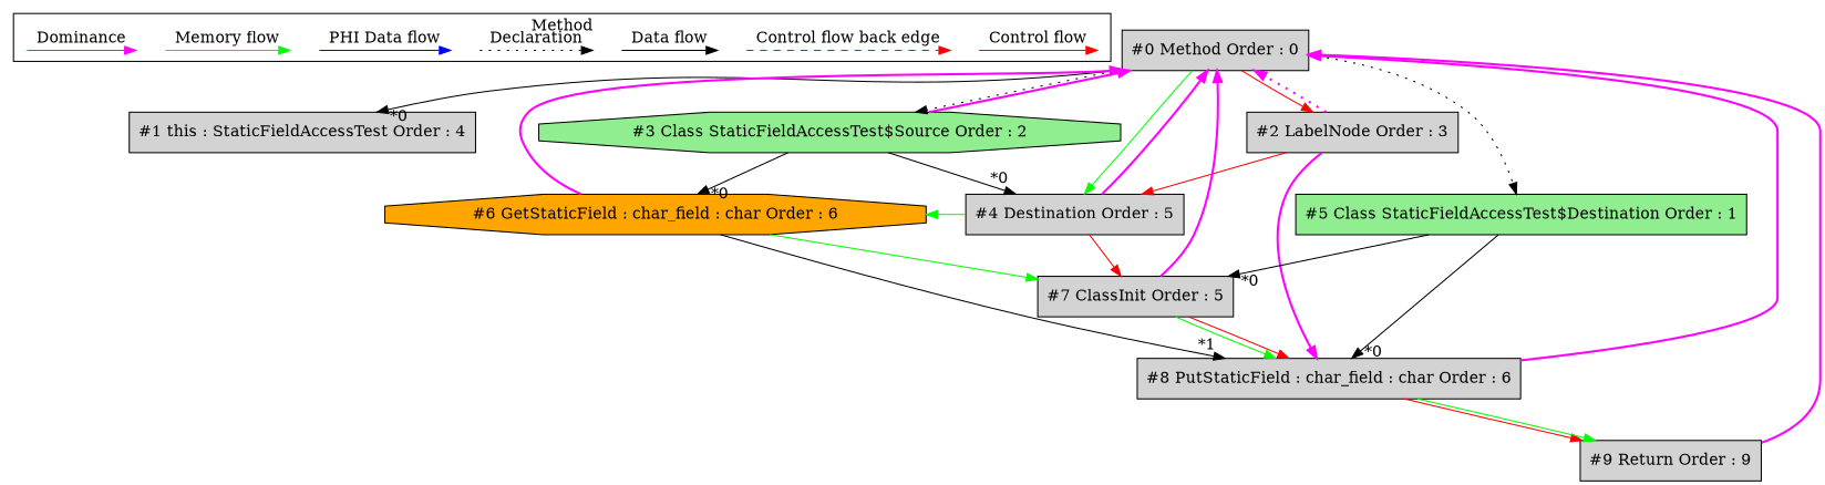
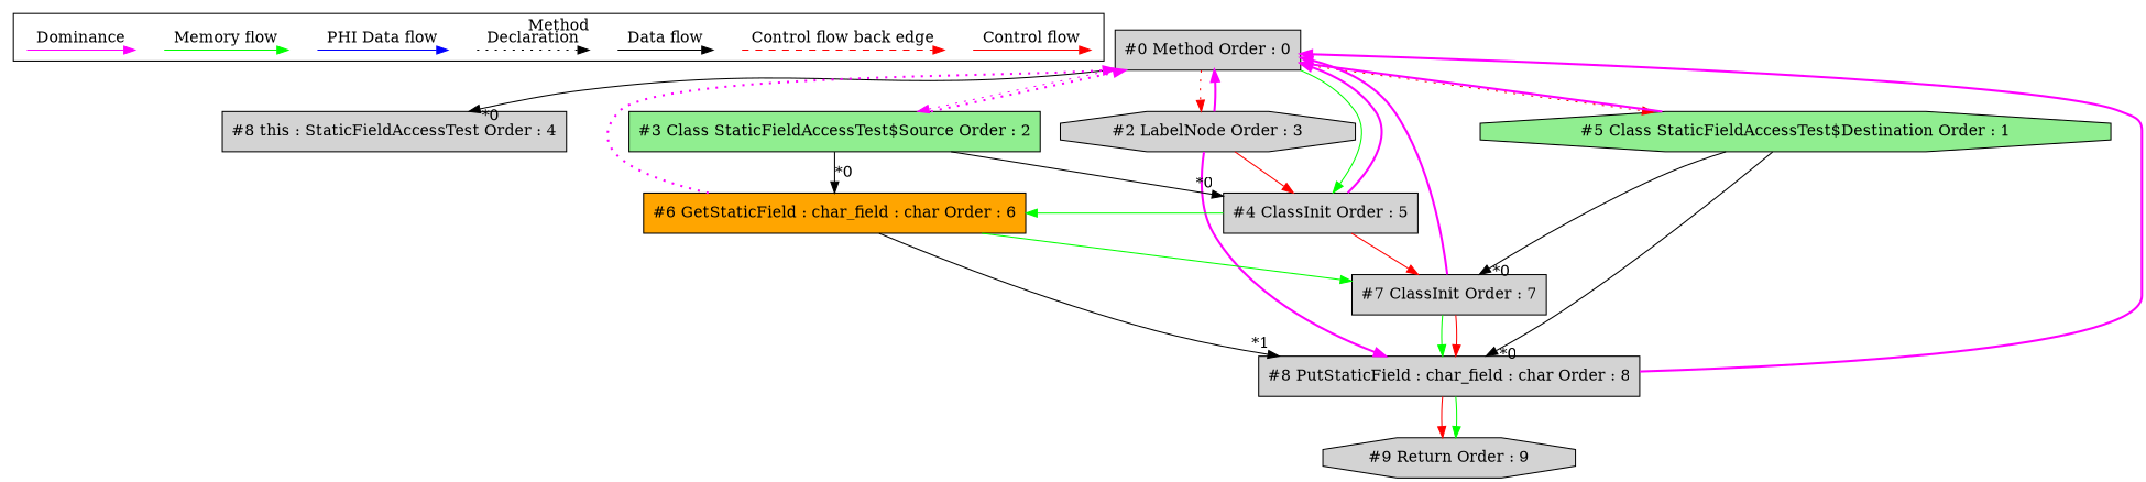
  digraph {
    ordering=in
    node [shape=point style=invis]
    c0
    c1
    c2
    c3
    d0
    d1
    d2
    d3
    d4
    d5
    d6
    d7
    d8
    d9
    n15 [fillcolor=lightgrey label="#0 Method Order : 0" shape=box style=filled]
-   n16 [fillcolor=lightgrey label="#1 this : StaticFieldAccessTest Order : 4" shape=box style=filled]
-   n17 [fillcolor=lightgrey label="#2 LabelNode Order : 3" shape=box style=filled]
-   n18 [fillcolor=lightgreen label="#3 Class StaticFieldAccessTest$Source Order : 2" shape=octagon style=filled]
-   n19 [fillcolor=lightgrey label="#4 Destination Order : 5" shape=box style=filled]
-   n20 [fillcolor=lightgreen label="#5 Class StaticFieldAccessTest$Destination Order : 1" shape=box style=filled]
-   n21 [fillcolor=lightgrey label="#8 PutStaticField : char_field : char Order : 6" shape=box style=filled]
-   n22 [fillcolor=orange label="#6 GetStaticField : char_field : char Order : 6" shape=octagon style=filled]
-   n23 [fillcolor=lightgrey label="#7 ClassInit Order : 5" shape=box style=filled]
-   n24 [fillcolor=lightgrey label="#9 Return Order : 9" shape=box style=filled]
+   n16 [fillcolor=lightgrey label="#8 this : StaticFieldAccessTest Order : 4" shape=box style=filled]
+   n17 [fillcolor=lightgrey label="#2 LabelNode Order : 3" shape=octagon style=filled]
+   n18 [fillcolor=lightgreen label="#3 Class StaticFieldAccessTest$Source Order : 2" shape=box style=filled]
+   n19 [fillcolor=lightgrey label="#4 ClassInit Order : 5" shape=box style=filled]
+   n20 [fillcolor=lightgreen label="#5 Class StaticFieldAccessTest$Destination Order : 1" shape=octagon style=filled]
+   n21 [fillcolor=lightgrey label="#8 PutStaticField : char_field : char Order : 8" shape=box style=filled]
+   n22 [fillcolor=orange label="#6 GetStaticField : char_field : char Order : 6" shape=box style=filled]
+   n23 [fillcolor=lightgrey label="#7 ClassInit Order : 7" shape=box style=filled]
+   n24 [fillcolor=lightgrey label="#9 Return Order : 9" shape=octagon style=filled]
    subgraph cluster_1 {
      label=Method
      subgraph sub_2 {
        label=Legend
        rank=same
        c0
        c1
        c2
        c3
        d0
        d1
        d2
        d3
        d4
        d5
        d6
        d7
        d8
        d9
      }
    }
    c0 -> c1 [color=red label="Control flow" style=solid]
    c2 -> c3 [color=red label="Control flow back edge" style=dashed]
    d0 -> d1 [label="Data flow"]
    d2 -> d3 [label=Declaration style=dotted]
    d4 -> d5 [color=blue label="PHI Data flow"]
    d6 -> d7 [color=green label="Memory flow"]
    d8 -> d9 [color=fuchsia label=Dominance style=solid]
    n15 -> n16 [headlabel="*0" labeldistance=2]
-   n15 -> n17 [color=red fontcolor=red labeldistance=2]
-   n15 -> n18 [style=dotted]
+   n15 -> n17 [color=red fontcolor=red labeldistance=2 style=dotted]
+   n15 -> n18 [style=dotted color=fuchsia]
    n15 -> n19 [color=green constraint=false labeldistance=2]
-   n15 -> n20 [style=dotted]
-   n17 -> n15 [color=fuchsia dir=forward penwidth=2 style=dotted]
+   n15 -> n20 [style=dotted color=red]
+   n17 -> n15 [color=fuchsia dir=forward penwidth=2]
    n17 -> n19 [color=red fontcolor=red labeldistance=2]
    n17 -> n21 [color=fuchsia dir=forward penwidth=2]
-   n18 -> n15 [color=fuchsia dir=forward penwidth=2]
+   n18 -> n15 [color=fuchsia dir=forward penwidth=2 style=dotted]
    n18 -> n19 [headlabel="*0" labeldistance=2]
    n18 -> n22 [headlabel="*0" labeldistance=2]
    n19 -> n15 [color=fuchsia dir=forward penwidth=2]
    n19 -> n22 [color=green constraint=false labeldistance=2]
    n19 -> n23 [color=red fontcolor=red labeldistance=2]
-   n24 -> n15 [color=fuchsia dir=forward penwidth=2]
+   n20 -> n15 [color=fuchsia dir=forward penwidth=2]
    n20 -> n21 [headlabel="*0" labeldistance=2]
    n20 -> n23 [headlabel="*0" labeldistance=2]
    n21 -> n15 [color=fuchsia dir=forward penwidth=2]
    n21 -> n24 [color=red fontcolor=red labeldistance=2]
    n21 -> n24 [color=green constraint=false labeldistance=2]
-   n22 -> n15 [color=fuchsia dir=forward penwidth=2]
+   n22 -> n15 [color=fuchsia dir=forward penwidth=2 style=dotted]
    n22 -> n21 [headlabel="*1" labeldistance=2]
    n22 -> n23 [color=green constraint=false labeldistance=2]
    n23 -> n15 [color=fuchsia dir=forward penwidth=2]
    n23 -> n21 [color=green constraint=false labeldistance=2]
    n23 -> n21 [color=red fontcolor=red labeldistance=2]
  }
